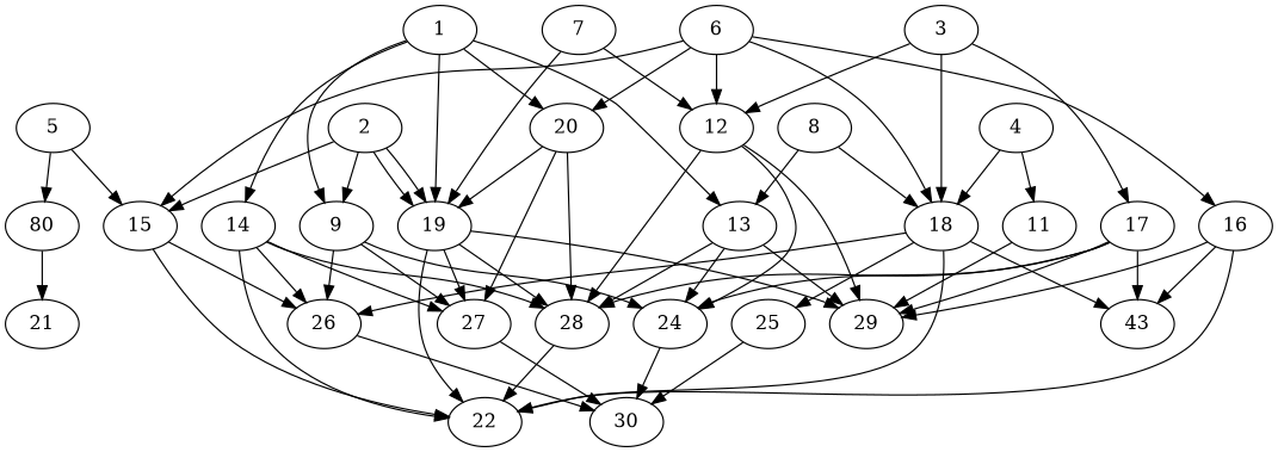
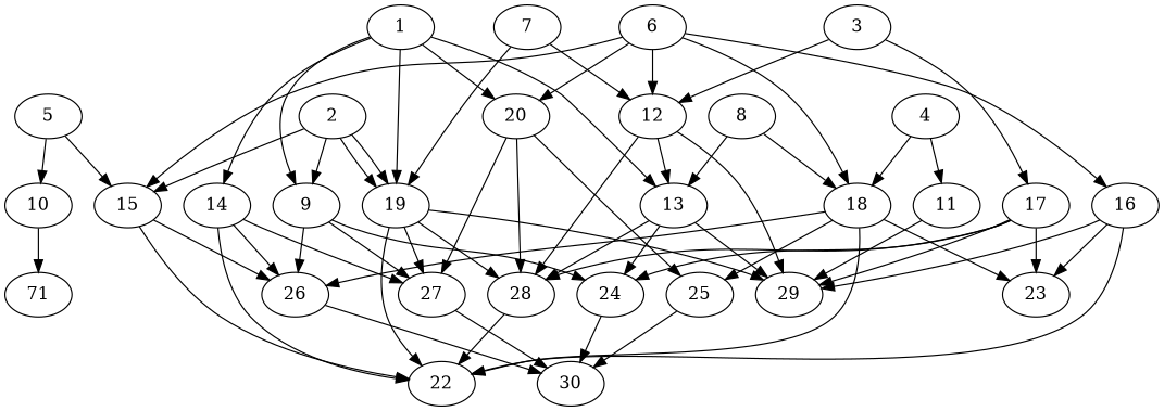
  digraph {
    node [alpha=0.05]
    1 [alpha=0.06 expect_size=24044544]
    9 [alpha=0.08 expect_size=44479488]
    13 [alpha=0.19 expect_size=26572800]
    14 [alpha=0.16 expect_size=30238720]
    19 [alpha=0.08 expect_size=5519360]
    20 [alpha=0.09 expect_size=24108032]
    24 [expect_size=15752192]
    27 [alpha=0.19 expect_size=9843712]
    26 [alpha=0.14 expect_size=20340736]
    29 [alpha=0.14 expect_size=20193280]
    28 [alpha=0.18 expect_size=49967104]
    22 [alpha=0.02 expect_size=30877696]
    25 [alpha=0.16 expect_size=7476224]
    30 [alpha=0.11 expect_size=40219648]
    2 [alpha=0.12 expect_size=43635712]
    15 [expect_size=44283904]
    3 [alpha=0.02 expect_size=14244864]
    12 [alpha=0.14 expect_size=45864960]
    17 [alpha=0.17 expect_size=33764352]
    18 [alpha=0.07 expect_size=35555328]
-   23 [alpha=0.10 expect_size=17232896 label=43]
+   23 [alpha=0.10 expect_size=17232896]
    4 [alpha=0.06 expect_size=21856256]
    11 [expect_size=31063040]
    5 [alpha=0.11 expect_size=40900608]
-   10 [alpha=0.18 expect_size=7751680 label=80]
-   21 [alpha=0.17 expect_size=18332672]
+   10 [alpha=0.18 expect_size=7751680]
+   21 [alpha=0.17 expect_size=18332672 label=71]
    6 [expect_size=24066048]
    16 [alpha=0.16 expect_size=22412288]
    7 [alpha=0.01 expect_size=18921472]
    8 [alpha=0.07 expect_size=41074688]
    1 -> 9
    1 -> 13
    1 -> 14
    1 -> 19
    1 -> 20
    9 -> 24
    9 -> 27
    9 -> 26
    13 -> 24
    13 -> 29
    13 -> 28
    14 -> 27
    14 -> 26
-   14 -> 28
    14 -> 22
    19 -> 27
    19 -> 29
    19 -> 28
    19 -> 22
    20 -> 27
    20 -> 28
-   20 -> 19
+   20 -> 25
    24 -> 30
    27 -> 30
    26 -> 30
    28 -> 22
    25 -> 30
    2 -> 9
    2 -> 19
    2 -> 19
    2 -> 15
    15 -> 26
    15 -> 22
    3 -> 12
    3 -> 17
-   3 -> 18
-   12 -> 24
+   12 -> 13
    12 -> 29
    12 -> 28
    17 -> 24
    17 -> 29
    17 -> 28
    17 -> 23
    18 -> 26
    18 -> 22
    18 -> 25
    18 -> 23
    4 -> 18
    4 -> 11
    11 -> 29
    5 -> 15
    5 -> 10
    10 -> 21
    6 -> 20
    6 -> 15
    6 -> 12
    6 -> 18
    6 -> 16
    16 -> 29
    16 -> 22
    16 -> 23
    7 -> 19
    7 -> 12
    8 -> 13
    8 -> 18
  }
